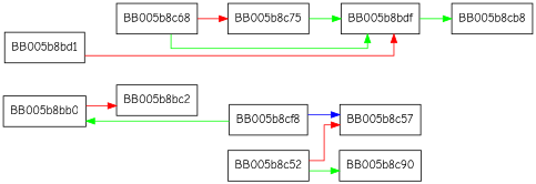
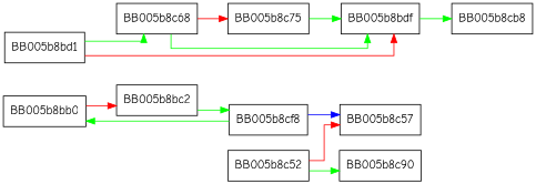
  digraph {
    fontname="Comic Neue"
    rankdir=LR
    splines=ortho
    node [fontname="Comic Neue" shape=box]
    edge [color=green fontname="Comic Neue"]
    BB005b8bb0
    BB005b8bc2
    BB005b8cf8
    BB005b8c57
    BB005b8bd1
    BB005b8c68
    BB005b8bdf
    BB005b8c75
    BB005b8cb8
    BB005b8c52
    BB005b8c90
    BB005b8bb0 -> BB005b8bc2 [color=red]
+   BB005b8bc2 -> BB005b8cf8
    BB005b8cf8 -> BB005b8bb0
    BB005b8cf8 -> BB005b8c57 [color=blue]
+   BB005b8bd1 -> BB005b8c68
    BB005b8bd1 -> BB005b8bdf [color=red]
    BB005b8c68 -> BB005b8bdf
    BB005b8c68 -> BB005b8c75 [color=red]
    BB005b8bdf -> BB005b8cb8
    BB005b8c75 -> BB005b8bdf
    BB005b8c52 -> BB005b8c57 [color=red]
    BB005b8c52 -> BB005b8c90
  }
